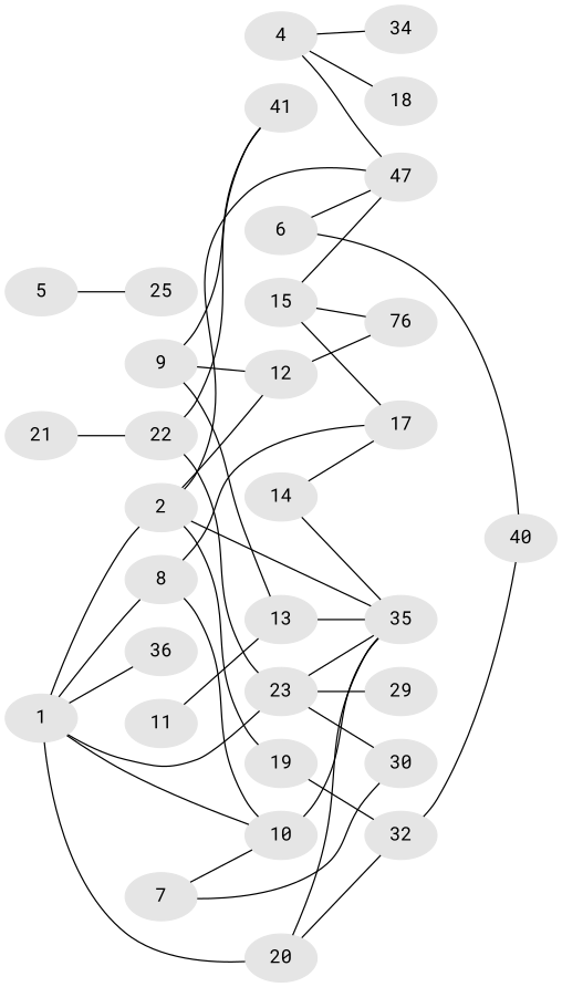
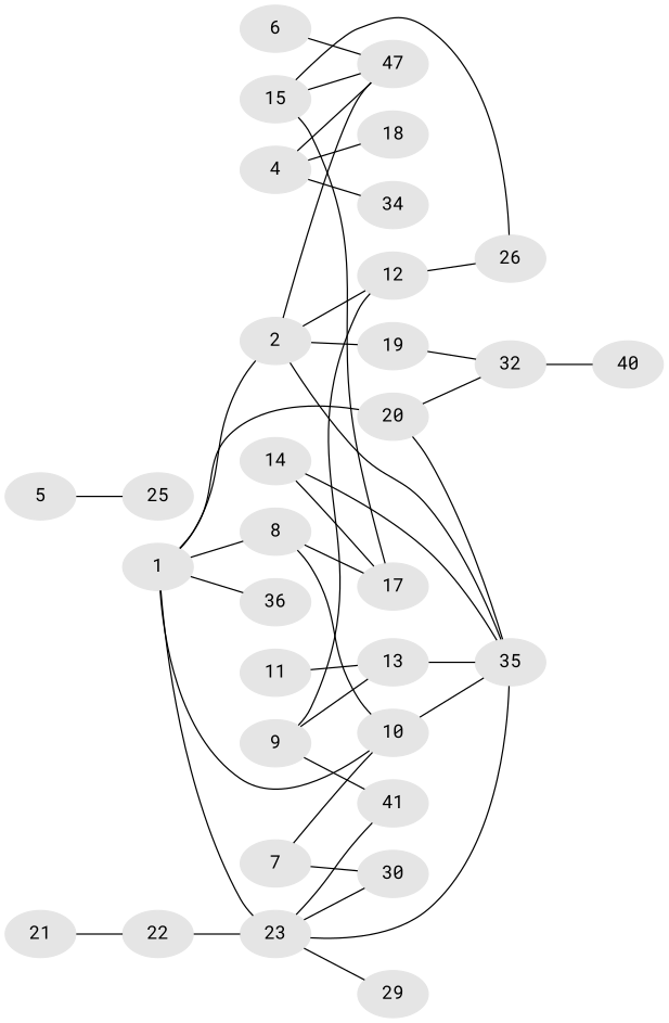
  graph {
    fontname="Roboto Mono"
    rankdir=LR
    node [color=gray90 fontname="Roboto Mono" style=filled]
    edge [fontname="Roboto Mono" weight=1.0]
    1
    2
    8
    10
    20
    23
    36
    12
    19
    n10 [label=47]
    35
    17
    32
    30
    41
    29
-   26 [label=76]
+   26
    4
    18
    34
    5
    25
    6
    40
    7
    9
    13
    11
    14
    15
    21
    22
    1 -- 2
    1 -- 8
    1 -- 10
    1 -- 20
    1 -- 23
    1 -- 36
    2 -- 12
    2 -- 19
    2 -- n10
    2 -- 35
    8 -- 10
    8 -- 17
    10 -- 35
    20 -- 35
    20 -- 32
    23 -- 35 [weight=2.0]
    23 -- 30
-   22 -- 41
+   23 -- 41
    23 -- 29
    12 -- 26
    19 -- 32
    32 -- 40
    4 -- n10
    4 -- 18
    4 -- 34
    5 -- 25
    6 -- n10
-   6 -- 40
    7 -- 10
    7 -- 30
    9 -- 12
    9 -- 41
    9 -- 13
    13 -- 35
    11 -- 13
    14 -- 35
    14 -- 17
    15 -- n10
    15 -- 17 [weight=2.0]
    15 -- 26
    21 -- 22
    22 -- 23
  }
